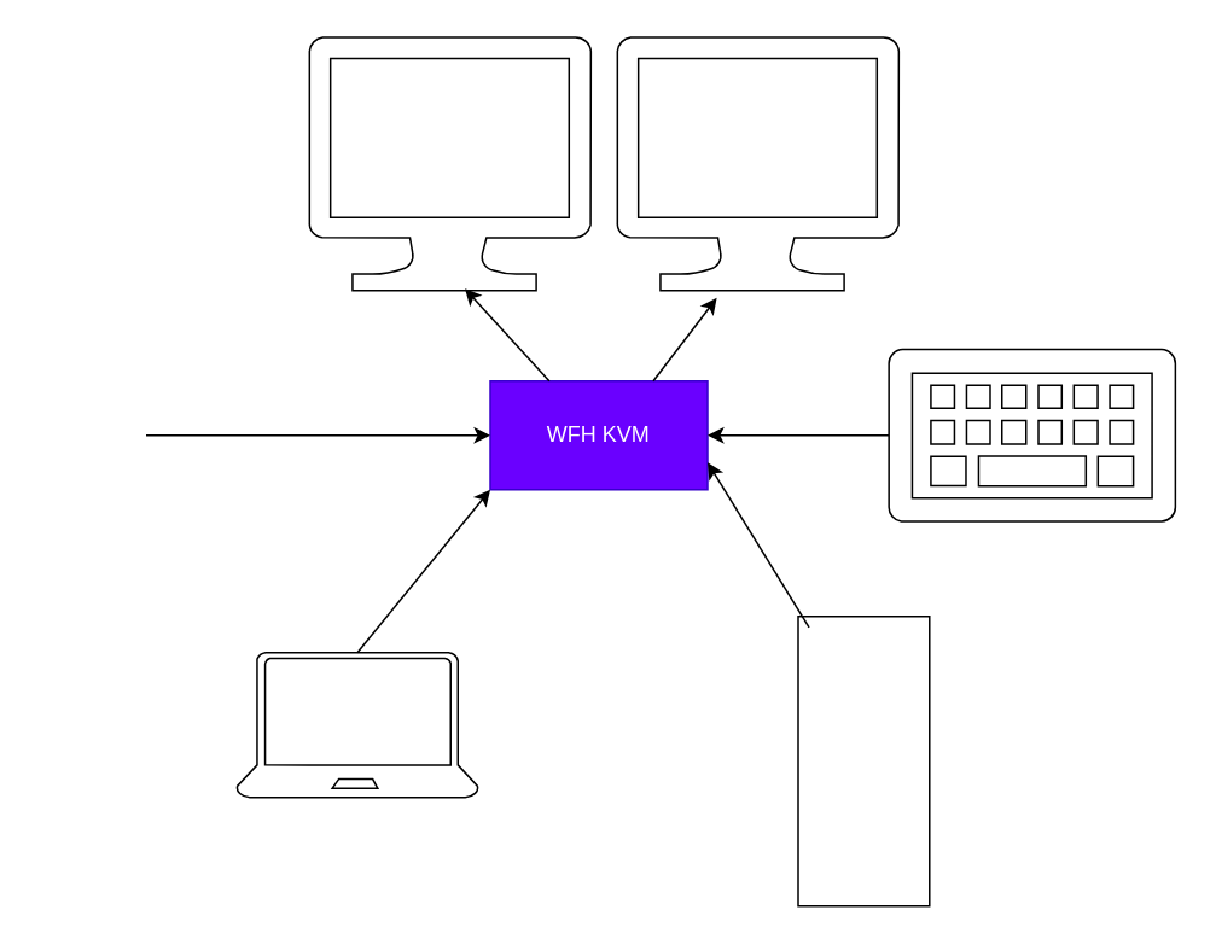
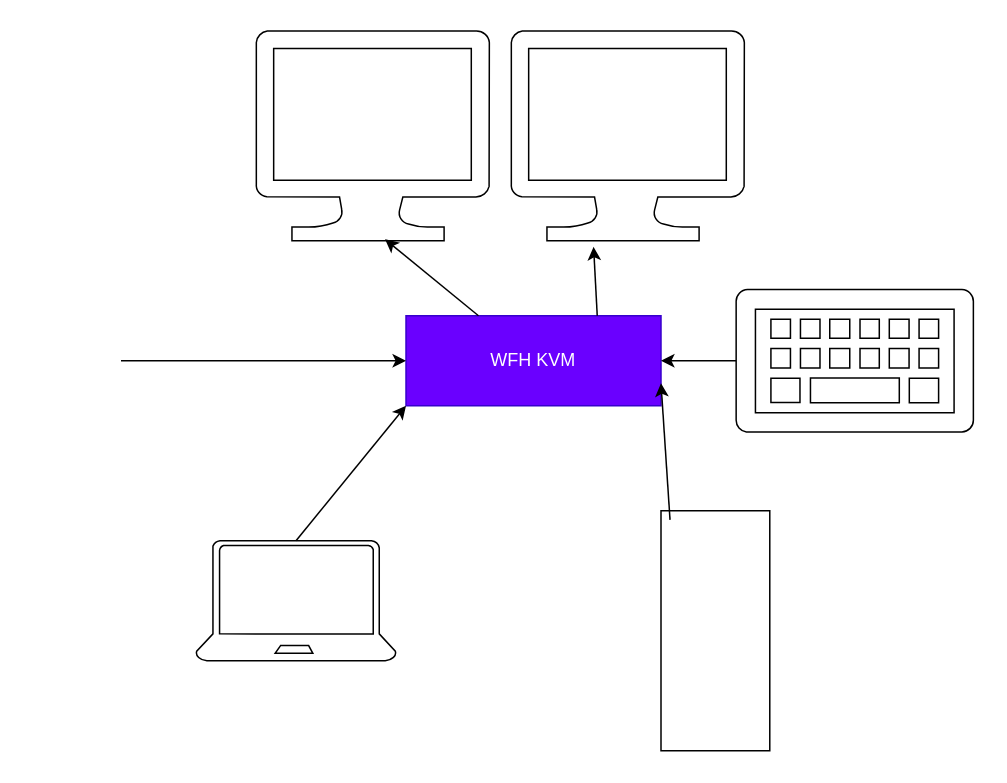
  <mxCell id="0" />
  <mxCell id="1" parent="0" />
  <mxCell id="2" value="" style="sketch=0;aspect=fixed;pointerEvents=1;shadow=0;dashed=0;html=1;labelPosition=center;verticalLabelPosition=bottom;verticalAlign=top;align=center;shape=mxgraph.azure.laptop" parent="1" vertex="1"><mxGeometry x="130" y="360" width="133.34" height="80" as="geometry" /></mxCell>
  <mxCell id="3" value="" style="verticalLabelPosition=bottom;html=1;verticalAlign=top;align=center;shape=mxgraph.azure.computer;pointerEvents=1;" parent="1" vertex="1"><mxGeometry x="170" y="20" width="155.56" height="140" as="geometry" /></mxCell>
- <mxCell id="4" value="WFH KVM" style="rounded=0;whiteSpace=wrap;html=1;fillColor=#6a00ff;fontColor=#ffffff;strokeColor=#3700CC;" parent="1" vertex="1"><mxGeometry x="270" y="210" width="120" height="60" as="geometry" /></mxCell>
+ <mxCell id="4" value="WFH KVM" style="rounded=0;whiteSpace=wrap;html=1;fillColor=#6a00ff;fontColor=#ffffff;strokeColor=#3700CC;" parent="1" vertex="1"><mxGeometry x="270" y="210" width="170" height="60" as="geometry" /></mxCell>
  <mxCell id="5" value="" style="shape=mxgraph.networks2.icon;aspect=fixed;network2IconShadow=1;network2bgFillColor=none;network2Icon=mxgraph.networks2.desktop_pc;network2IconXOffset=-0.003;network2IconYOffset=0.0;network2IconW=0.453;network2IconH=1.0;" parent="1" vertex="1"><mxGeometry x="440" y="340" width="72.52" height="160" as="geometry" /></mxCell>
  <mxCell id="6" value="" style="verticalLabelPosition=bottom;html=1;verticalAlign=top;align=center;shape=mxgraph.azure.computer;pointerEvents=1;" parent="1" vertex="1"><mxGeometry x="340" y="20" width="155.56" height="140" as="geometry" /></mxCell>
  <mxCell id="7" value="" style="sketch=0;aspect=fixed;pointerEvents=1;shadow=0;dashed=0;html=1;labelPosition=center;verticalLabelPosition=bottom;verticalAlign=top;align=center;shape=mxgraph.mscae.enterprise.keyboard" parent="1" vertex="1"><mxGeometry x="490" y="192.5" width="158.33" height="95" as="geometry" /></mxCell>
  <mxCell id="8" value="" style="endArrow=classic;html=1;rounded=0;exitX=0.5;exitY=0;exitDx=0;exitDy=0;exitPerimeter=0;entryX=0;entryY=1;entryDx=0;entryDy=0;strokeColor=light-dark(#000000,#000000);" parent="1" source="2" target="4" edge="1"><mxGeometry width="50" height="50" relative="1" as="geometry"><mxPoint x="300" y="450" as="sourcePoint" /><mxPoint x="180" y="360" as="targetPoint" /></mxGeometry></mxCell>
  <mxCell id="9" value="" style="endArrow=classic;html=1;rounded=0;exitX=0.083;exitY=0.038;exitDx=0;exitDy=0;exitPerimeter=0;entryX=1;entryY=0.75;entryDx=0;entryDy=0;strokeColor=light-dark(#000000,#000000);" parent="1" source="5" target="4" edge="1"><mxGeometry width="50" height="50" relative="1" as="geometry"><mxPoint x="300" y="450" as="sourcePoint" /><mxPoint x="350" y="400" as="targetPoint" /></mxGeometry></mxCell>
  <mxCell id="10" value="" style="endArrow=classic;html=1;rounded=0;exitX=0;exitY=0.5;exitDx=0;exitDy=0;exitPerimeter=0;entryX=1;entryY=0.5;entryDx=0;entryDy=0;strokeColor=light-dark(#000000,#000000);" parent="1" source="7" target="4" edge="1"><mxGeometry width="50" height="50" relative="1" as="geometry"><mxPoint x="300" y="450" as="sourcePoint" /><mxPoint x="350" y="400" as="targetPoint" /></mxGeometry></mxCell>
  <mxCell id="11" value="" style="endArrow=classic;html=1;rounded=0;entryX=0.553;entryY=0.993;entryDx=0;entryDy=0;entryPerimeter=0;strokeColor=light-dark(#000000,#000000);" parent="1" source="4" target="3" edge="1"><mxGeometry width="50" height="50" relative="1" as="geometry"><mxPoint x="300" y="450" as="sourcePoint" /><mxPoint x="350" y="400" as="targetPoint" /></mxGeometry></mxCell>
  <mxCell id="12" value="" style="endArrow=classic;html=1;rounded=0;entryX=0.354;entryY=1.029;entryDx=0;entryDy=0;entryPerimeter=0;exitX=0.75;exitY=0;exitDx=0;exitDy=0;strokeColor=light-dark(#000000,#000000);" parent="1" source="4" target="6" edge="1"><mxGeometry width="50" height="50" relative="1" as="geometry"><mxPoint x="300" y="450" as="sourcePoint" /><mxPoint x="350" y="400" as="targetPoint" /></mxGeometry></mxCell>
  <mxCell id="13" value="" style="shape=image;html=1;verticalAlign=top;verticalLabelPosition=bottom;labelBackgroundColor=#ffffff;imageAspect=0;aspect=fixed;image=https://cdn1.iconfinder.com/data/icons/bootstrap-vol-3/16/outlet-128.png" vertex="1" parent="1"><mxGeometry x="20" y="210" width="60" height="60" as="geometry" /></mxCell>
  <mxCell id="14" value="" style="endArrow=classic;html=1;rounded=0;exitX=1;exitY=0.5;exitDx=0;exitDy=0;entryX=0;entryY=0.5;entryDx=0;entryDy=0;strokeColor=light-dark(#000000,#000000);" edge="1" parent="1" source="13" target="4"><mxGeometry width="50" height="50" relative="1" as="geometry"><mxPoint x="90" y="260" as="sourcePoint" /><mxPoint x="140" y="210" as="targetPoint" /></mxGeometry></mxCell>
